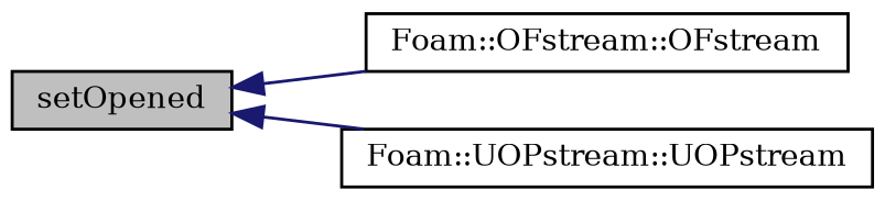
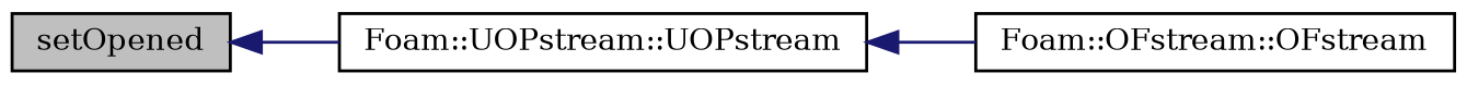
  digraph {
    fontname="DejaVu Serif"
    rankdir=LR
    node [color=black fontname="DejaVu Serif" fontsize=10 shape=record]
    edge [color=midnightblue dir=back fontname="DejaVu Serif" fontsize=10 labelfontname=FreeSans labelfontsize=10 style=solid]
    n1 [fillcolor=grey75 fontcolor=black height=0.2 label=setOpened style=filled width=0.4]
    n2 [height=0.2 label="Foam::OFstream::OFstream" width=0.4]
    n3 [height=0.2 label="Foam::UOPstream::UOPstream" width=0.4]
-   n1 -> n2
+   n3 -> n2
    n1 -> n3
  }
